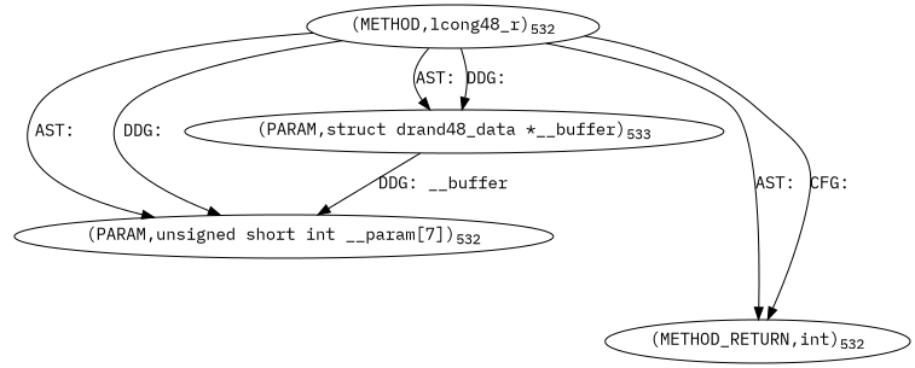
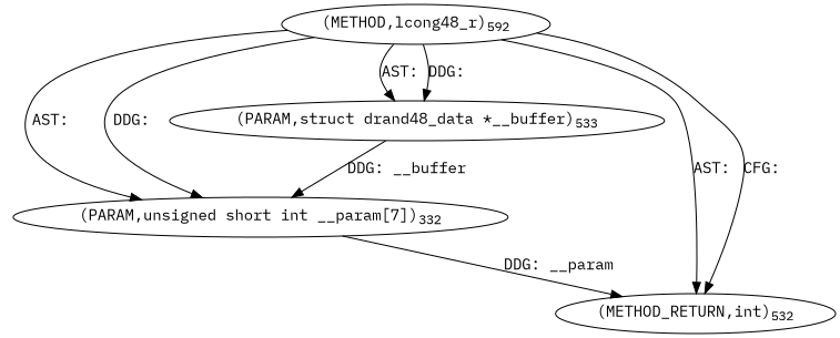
  digraph {
    fontname="IBM Plex Mono"
    node [fontname="IBM Plex Mono"]
    edge [fontname="IBM Plex Mono"]
-   n1 [label=<(METHOD,lcong48_r)<SUB>532</SUB>>]
-   n2 [label=<(PARAM,unsigned short int __param[7])<SUB>532</SUB>>]
+   n1 [label=<(METHOD,lcong48_r)<SUB>592</SUB>>]
+   n2 [label=<(PARAM,unsigned short int __param[7])<SUB>332</SUB>>]
    n3 [label=<(PARAM,struct drand48_data *__buffer)<SUB>533</SUB>>]
    n4 [label=<(METHOD_RETURN,int)<SUB>532</SUB>>]
    n1 -> n2 [label="AST: "]
    n1 -> n2 [label="DDG: "]
    n1 -> n3 [label="AST: "]
    n1 -> n3 [label="DDG: "]
    n1 -> n4 [label="AST: "]
    n1 -> n4 [label="CFG: "]
+   n2 -> n4 [label="DDG: __param"]
    n3 -> n2 [label="DDG: __buffer"]
  }
